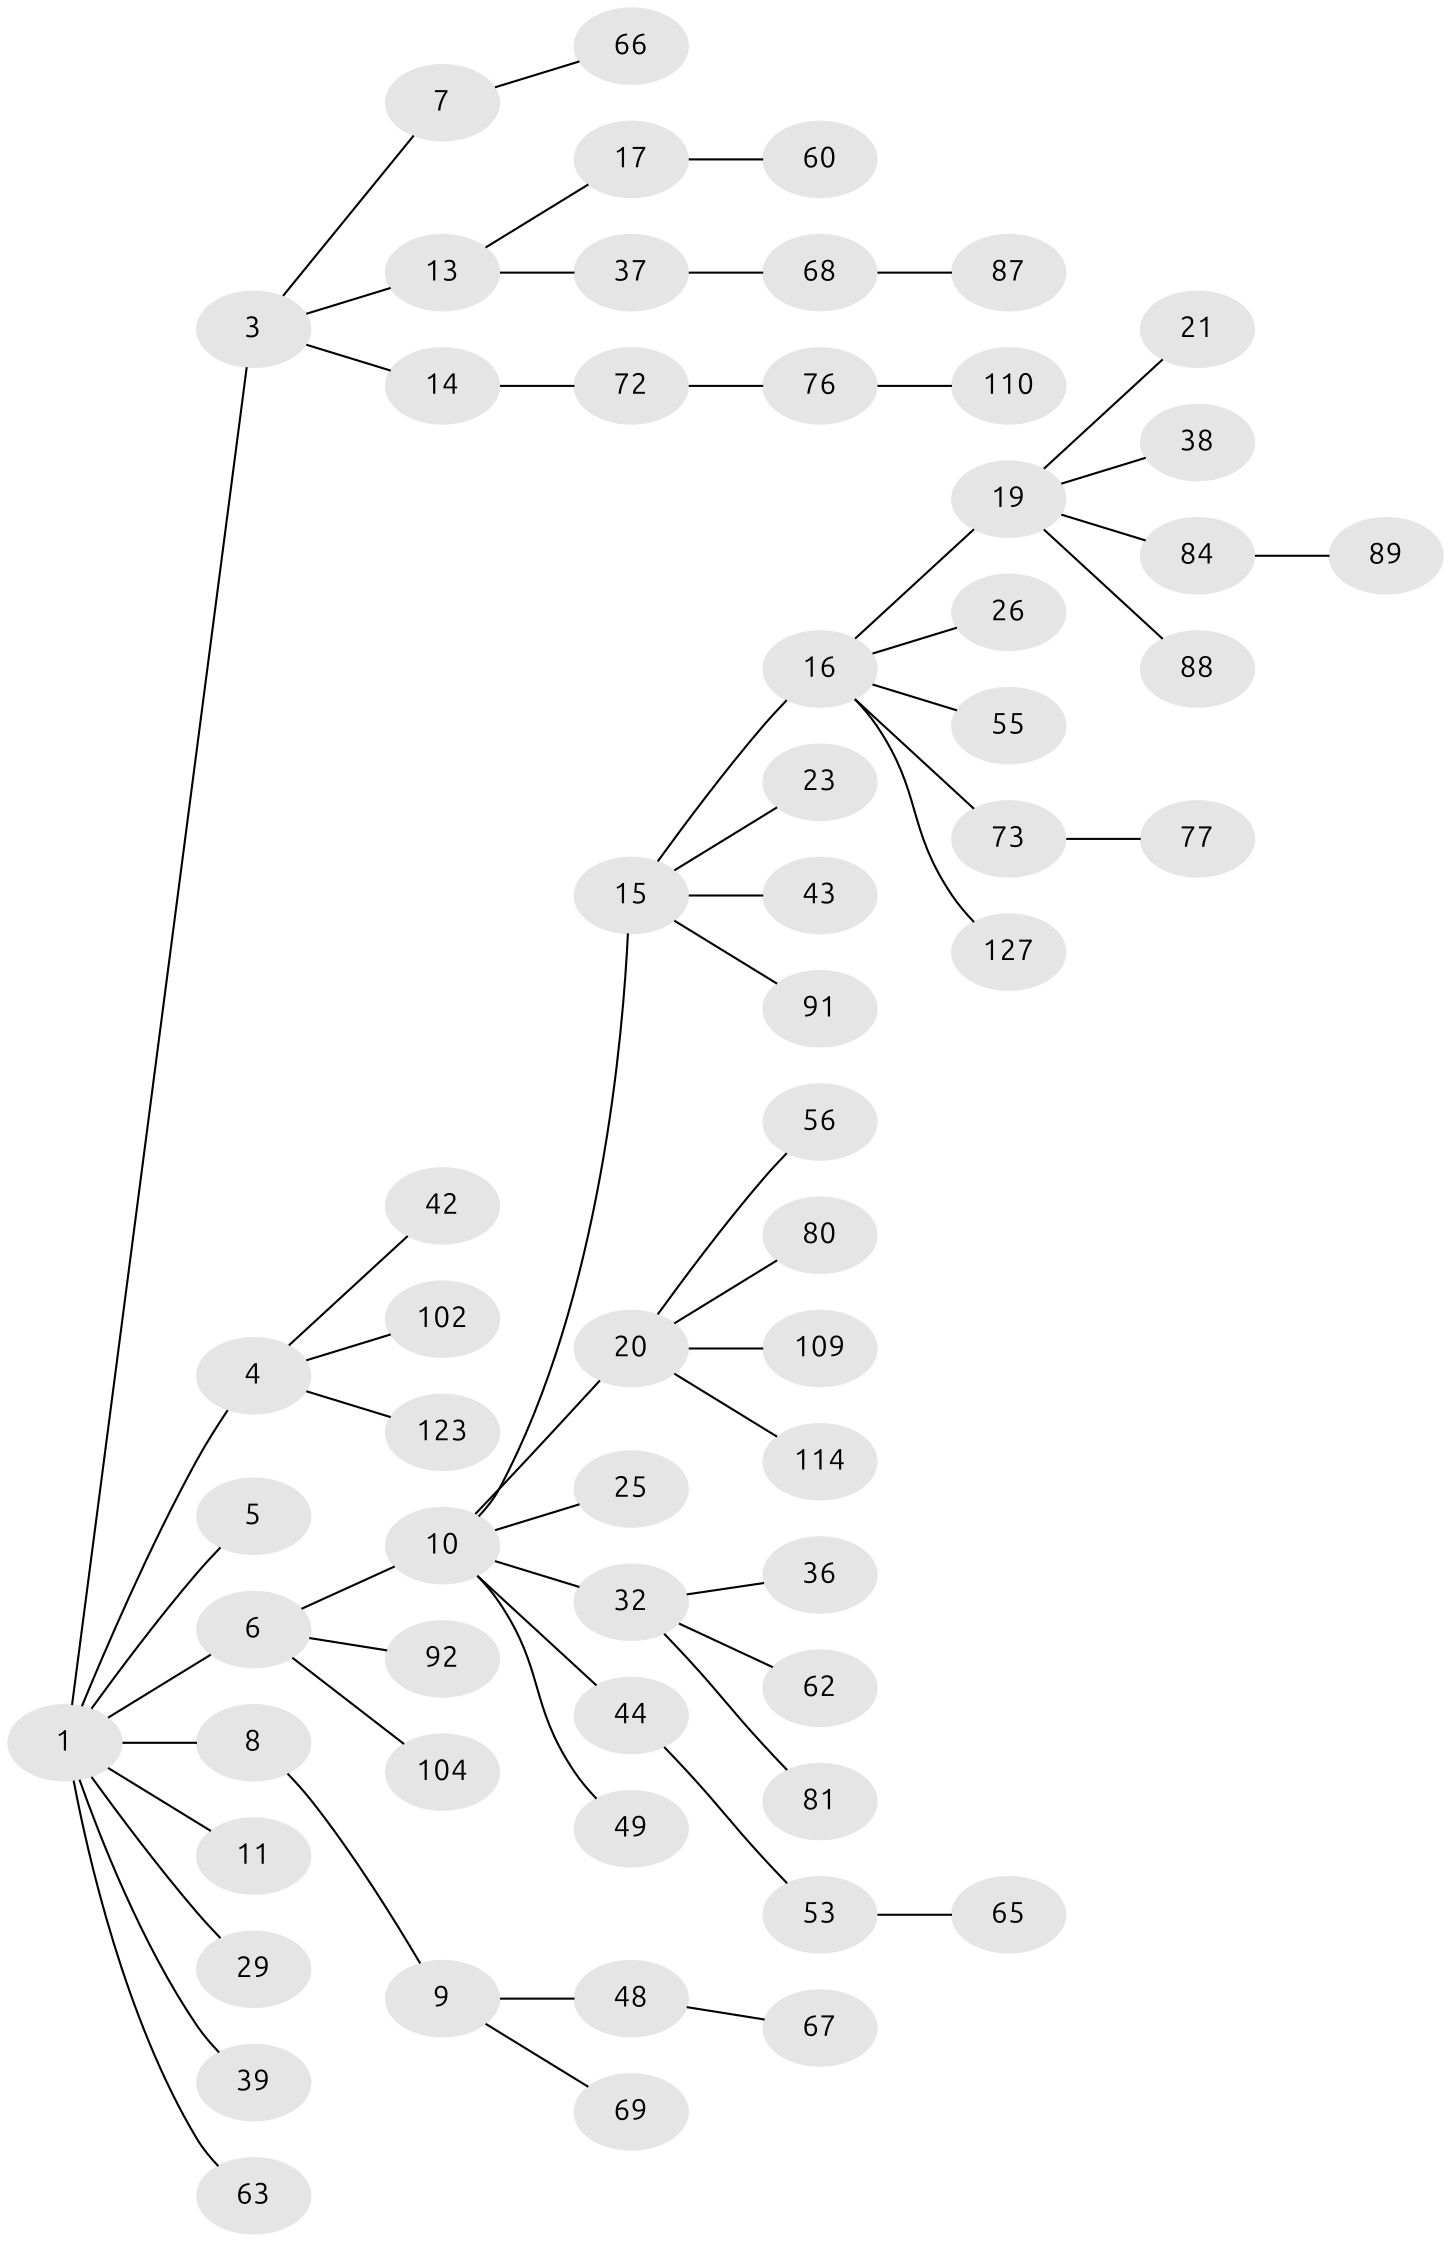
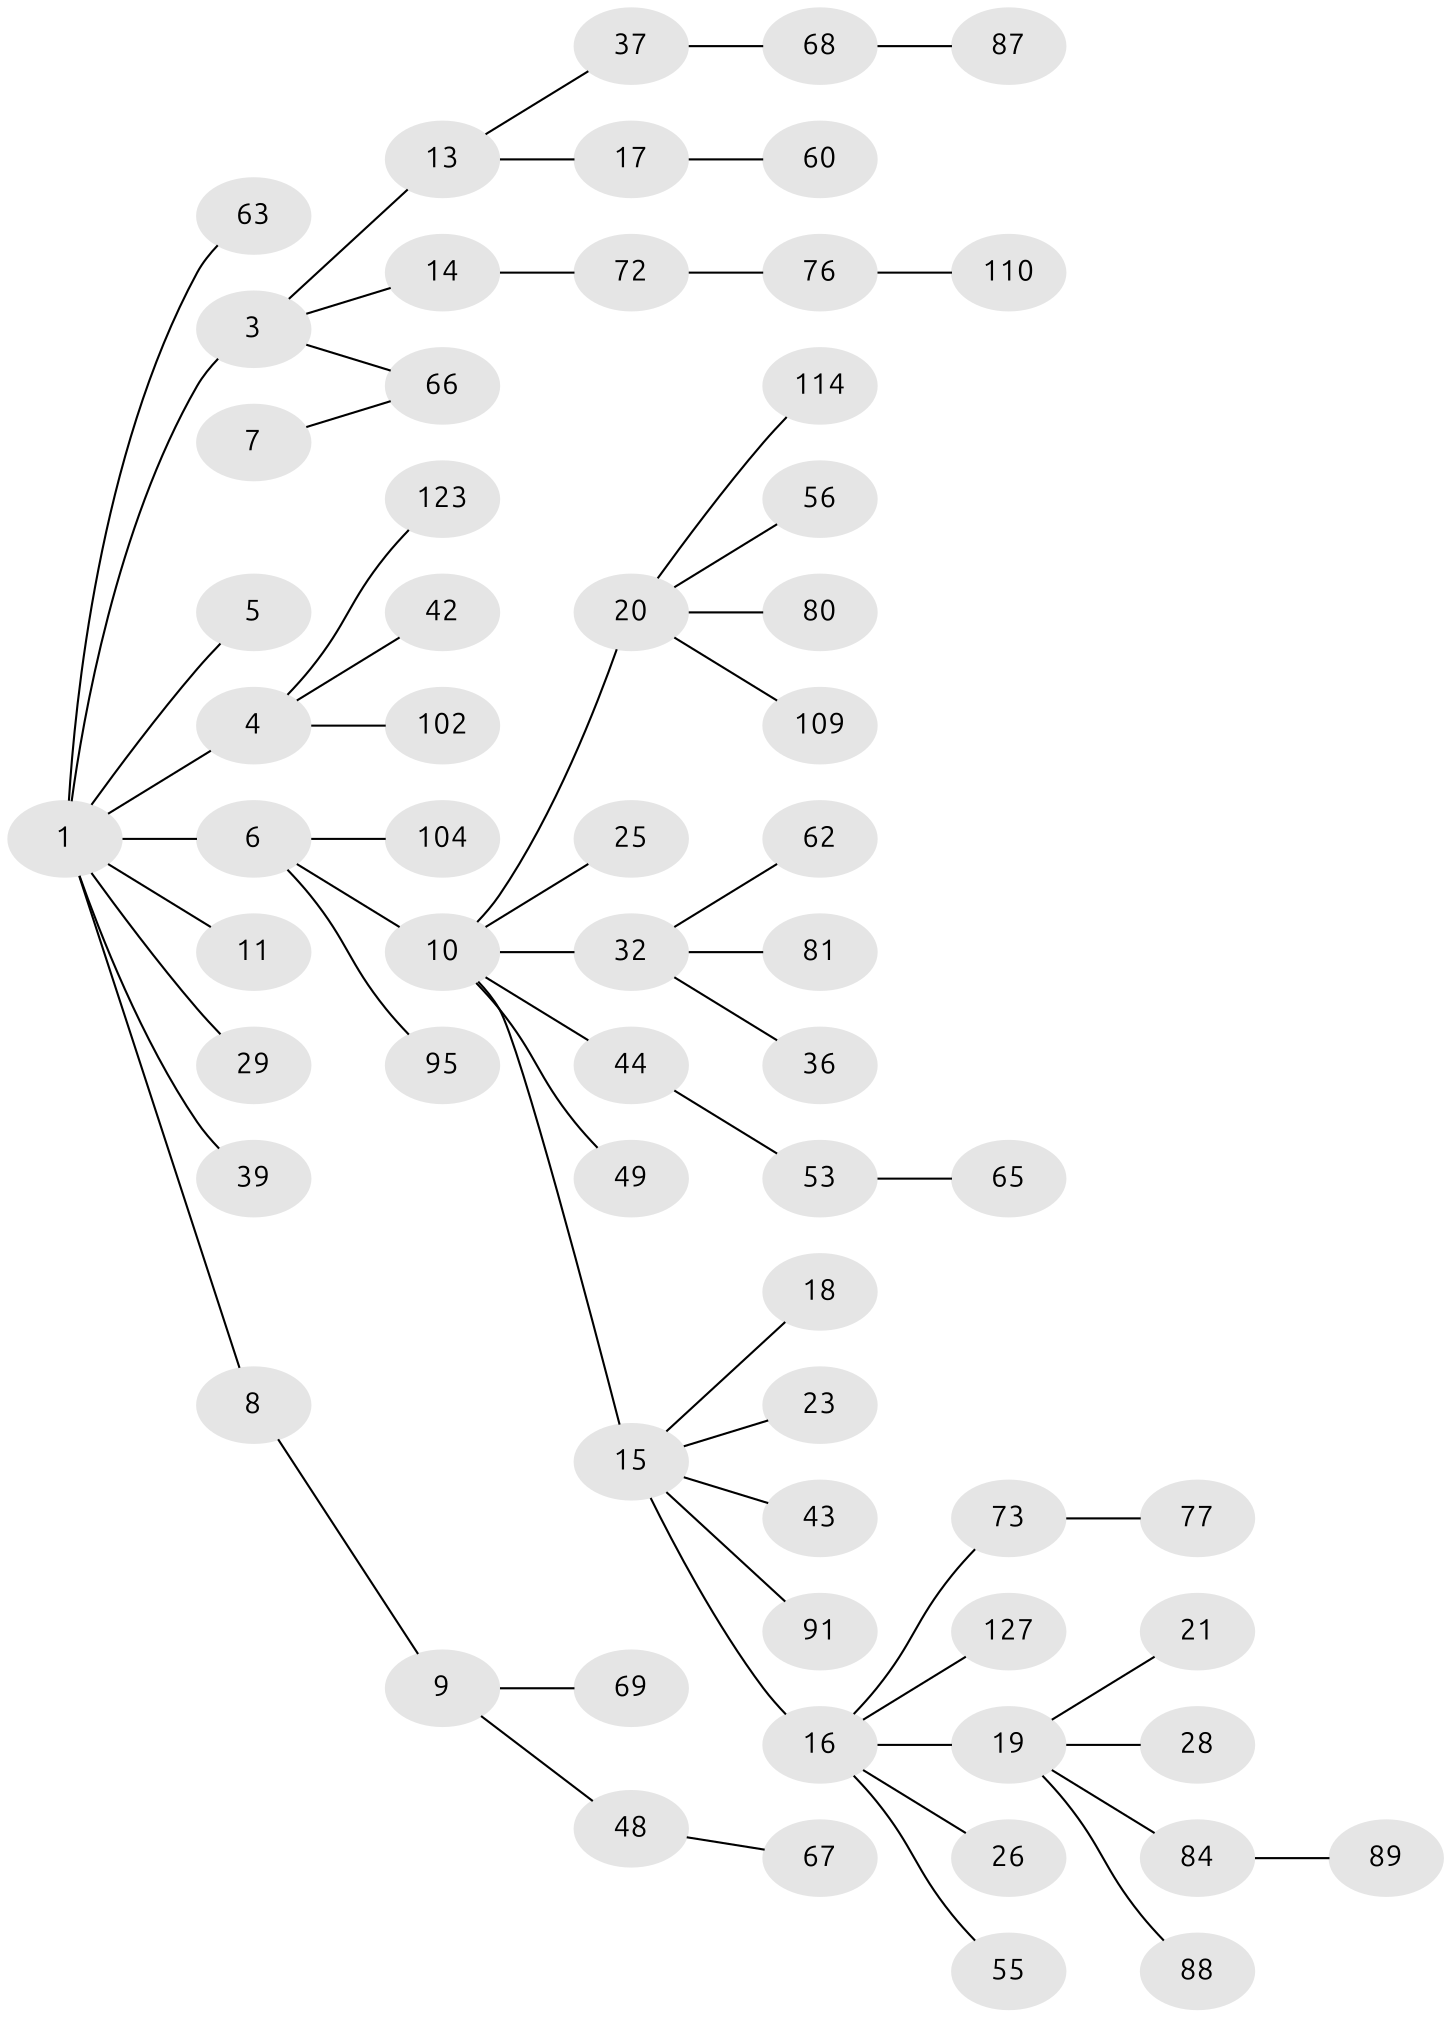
  graph {
    fontname=Ubuntu
    rankdir=LR
    node [color=gray90 fontname=Ubuntu style=filled]
    edge [fontname=Ubuntu]
    1 [super="+2"]
    3
    4
    5 [super="+85+101"]
    6 [super="+12"]
    8
    11
    29 [super="+113"]
    39 [super="+45"]
    63 [super="+84"]
    7 [super="+61+27+58"]
    13
    14
    42 [super="+98+59"]
    102
    123
    10
-   92
+   92 [label=95]
    104
    9
    66
    17 [super="+74+124+106+107+116"]
    37 [super="+57+46"]
    72
    15
    20 [super="+22+78+90+51+52"]
    25
    32 [super="+47"]
    44
    49 [super="+119"]
    48
    69 [super="+75"]
    67
    16
+   18 [super="+108+35"]
    23 [super="+38+24"]
    43 [super="+82"]
    91
    56
    80 [super="+120"]
    109
    114
    36
    62 [super="+64"]
    81
    53
    60
    68 [super="+71"]
    76
    19 [super="+30"]
    26 [super="+112+99"]
    55 [super="+115"]
    73 [super="+93"]
    127
    21 [super="+103+31"]
-   28 [super="+96+70" label=38]
+   28 [super="+96+70"]
    n57 [label=84]
    88 [super="+100"]
    77
    89
    65
    n62 [label=87]
    110
    1 -- 3
    1 -- 4
    1 -- 5
    1 -- 6
    1 -- 8
    1 -- 11
    1 -- 29
    1 -- 39
    1 -- 63
-   3 -- 7
+   3 -- 66
    3 -- 13
    3 -- 14
    4 -- 42
    4 -- 102
    4 -- 123
    6 -- 10
    6 -- 92
    6 -- 104
    8 -- 9
    7 -- 66
    13 -- 17
    13 -- 37
    14 -- 72
    10 -- 15
    10 -- 20
    10 -- 25
    10 -- 32
    10 -- 44
    10 -- 49
    9 -- 48
    9 -- 69
    17 -- 60
    37 -- 68
    72 -- 76
    15 -- 16
+   15 -- 18
    15 -- 23
    15 -- 43
    15 -- 91
    20 -- 56
    20 -- 80
    20 -- 109
    20 -- 114
    32 -- 36
    32 -- 62
    32 -- 81
    44 -- 53
    48 -- 67
    16 -- 19
    16 -- 26
    16 -- 55
    16 -- 73
    16 -- 127
    53 -- 65
    68 -- n62
    76 -- 110
    19 -- 21
    19 -- 28
    19 -- n57
    19 -- 88
    73 -- 77
    n57 -- 89
  }
